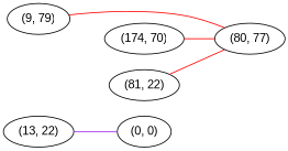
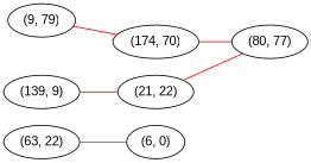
  graph {
    fontname="Liberation Sans"
    rankdir=LR
    node [fontname="Liberation Sans"]
    edge [color=red fontname="Liberation Sans" weight=1]
-   "(13, 22)"
-   "(0, 0)"
-   "(81, 22)"
+   "(13, 22)" [label="(63, 22)"]
+   "(0, 0)" [label="(6, 0)"]
+   "(81, 22)" [label="(21, 22)"]
    "(80, 77)"
    "(9, 79)"
+   "(139, 9)"
    "(174, 70)"
    "(13, 22)" -- "(0, 0)" [color=purple weight=4]
    "(81, 22)" -- "(80, 77)"
-   "(9, 79)" -- "(80, 77)"
+   "(9, 79)" -- "(174, 70)"
+   "(139, 9)" -- "(81, 22)"
    "(174, 70)" -- "(80, 77)"
  }
